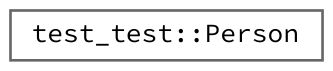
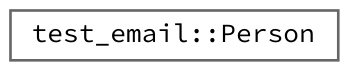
  digraph {
    rankdir=LR
    fontname="Source Code Pro"
-   n1 [color=grey40 fillcolor=white fontname="Source Code Pro" fontsize=10 height=0.2 label="test_test::Person" shape=box style=filled width=0.4]
+   n1 [color=grey40 fillcolor=white fontname="Source Code Pro" fontsize=10 height=0.2 label="test_email::Person" shape=box style=filled width=0.4]
  }
